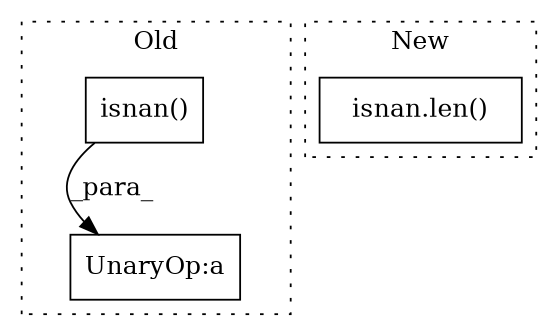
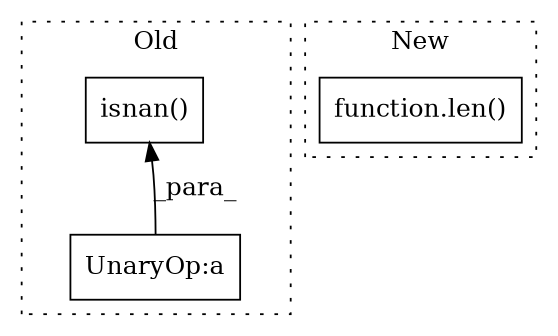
  digraph {
    node [a=75 shape=box]
    n1 [l="9,1" label="isnan()" s="1303,1328"]
    n2 [a=61 l=30 label="UnaryOp:a" s=1299]
-   n3 [l="4,1" label="isnan.len()" s="249,257"]
+   n3 [l="4,1" label="function.len()" s="249,257"]
    subgraph cluster_1 {
      label=Old
      style=dotted
      n1
      n2
    }
    subgraph cluster_2 {
      label=New
      style=dotted
      n3
    }
-   n1 -> n2 [label=_para_]
+   n2 -> n1 [label=_para_]
  }
